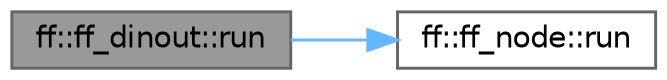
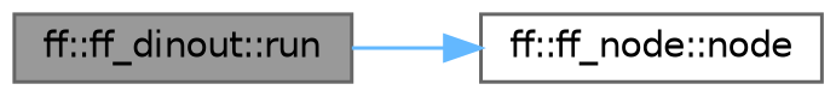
  digraph {
    rankdir=LR
    node [fontname=Helvetica fontsize=10 shape=box style=filled]
    n1 [color=gray40 fillcolor=grey60 fontcolor=black height=0.2 label="ff::ff_dinout::run" width=0.4]
-   n2 [color=grey40 fillcolor=white height=0.2 label="ff::ff_node::run" width=0.4]
+   n2 [color=grey40 fillcolor=white height=0.2 label="ff::ff_node::node" width=0.4]
    n1 -> n2 [color=steelblue1 fontname=Helvetica fontsize=10 labelfontname=Helvetica labelfontsize=10 style=solid]
  }
